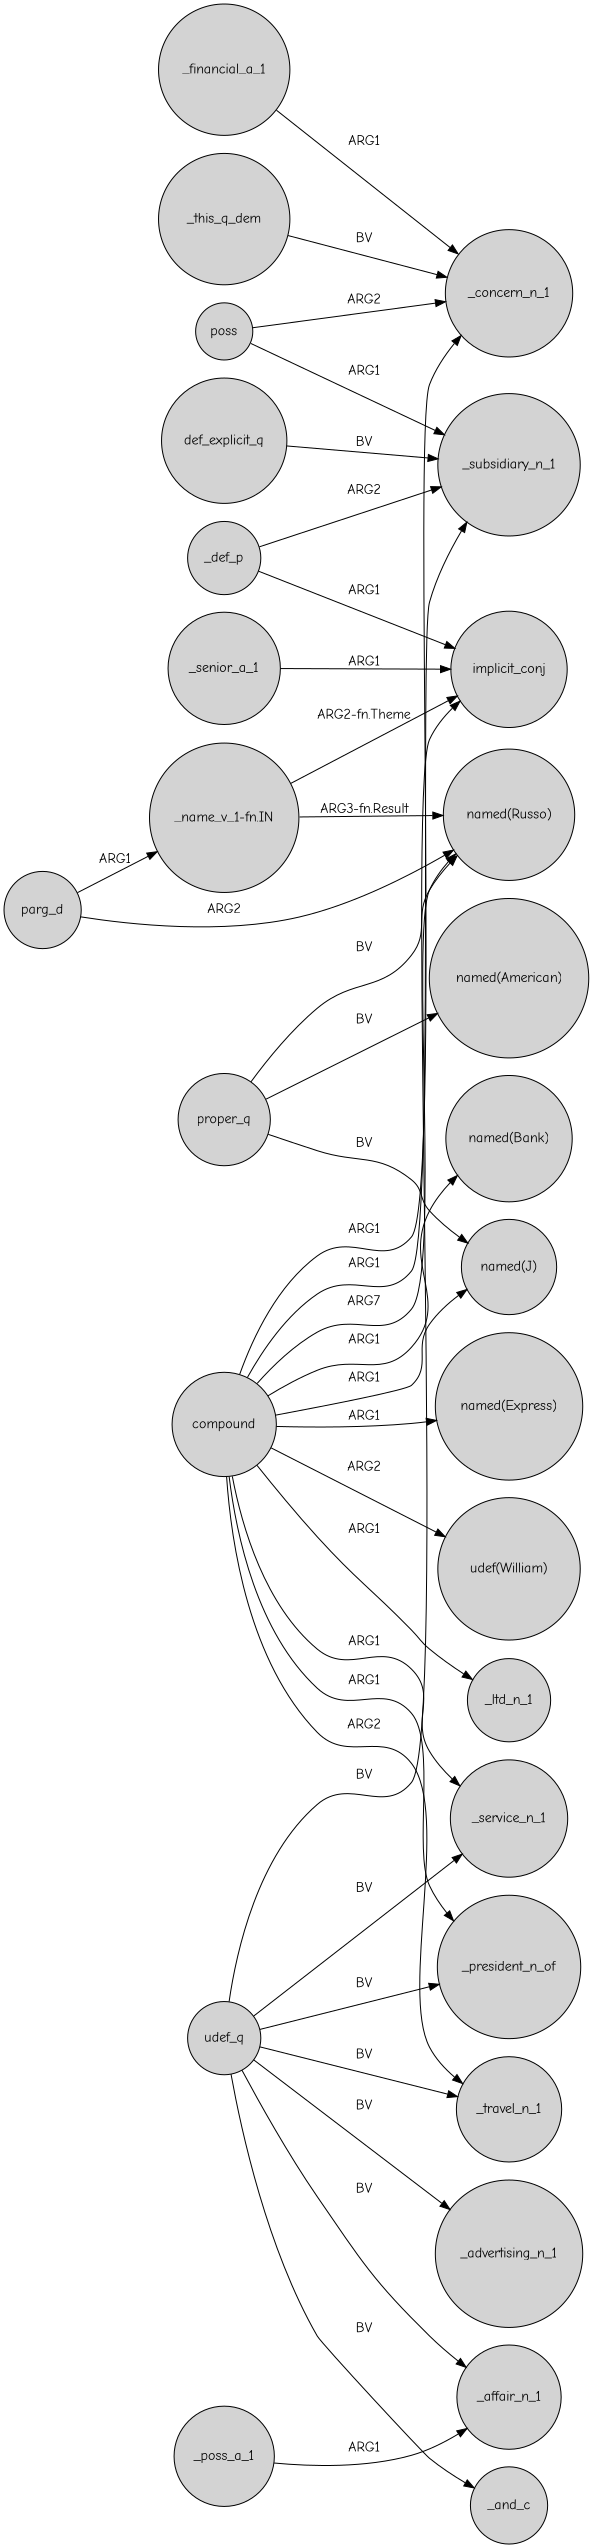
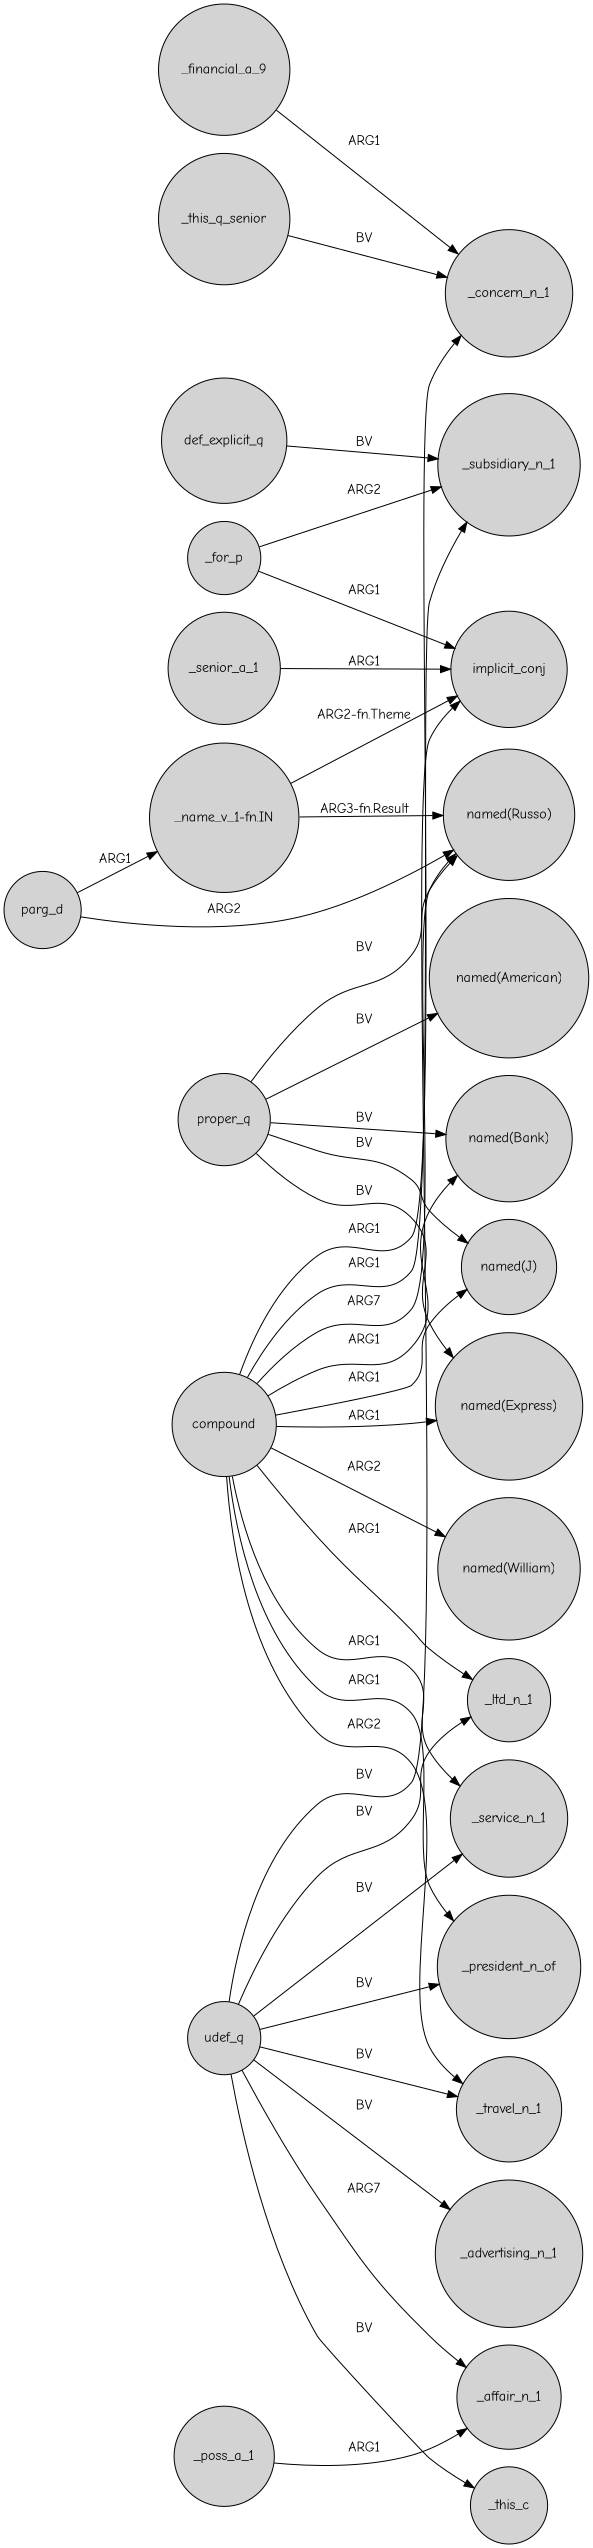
  digraph {
    fontname="Comic Neue"
    rankdir=LR
    node [fontname="Comic Neue" shape=circle style=filled]
    edge [fontname="Comic Neue"]
    compound
    _concern_n_1
    "named(Russo)"
    _subsidiary_n_1
    "named(Express)"
    _ltd_n_1
    "named(J)"
    _travel_n_1
    "named(Bank)"
-   "named(William)" [label="udef(William)"]
+   "named(William)"
    _service_n_1
    _president_n_of
-   _financial_a_1
+   _financial_a_1 [label=_financial_a_9]
    parg_d
    "_name_v_1-fn.IN"
    implicit_conj
-   poss
    def_explicit_q
    proper_q
    "named(American)"
    udef_q
    _affair_n_1
    _advertising_n_1
-   _and_c
-   _this_q_dem
+   _and_c [label=_this_c]
+   _this_q_dem [label=_this_q_senior]
    n26 [label=_poss_a_1]
    _senior_a_1
-   _for_p [label=_def_p]
+   _for_p
    compound -> _concern_n_1 [label=ARG1]
    compound -> "named(Russo)" [label=ARG7]
    compound -> _subsidiary_n_1 [label=ARG1]
    compound -> "named(Express)" [label=ARG1]
    compound -> _ltd_n_1 [label=ARG1]
    compound -> "named(J)" [label=ARG1]
    compound -> _travel_n_1 [label=ARG2]
    compound -> "named(Bank)" [label=ARG1]
    compound -> "named(William)" [label=ARG2]
    compound -> _service_n_1 [label=ARG1]
    compound -> _president_n_of [label=ARG1]
    _financial_a_1 -> _concern_n_1 [label=ARG1]
    parg_d -> "named(Russo)" [label=ARG2]
    parg_d -> "_name_v_1-fn.IN" [label=ARG1]
    "_name_v_1-fn.IN" -> "named(Russo)" [label="ARG3-fn.Result"]
    "_name_v_1-fn.IN" -> implicit_conj [label="ARG2-fn.Theme"]
-   poss -> _concern_n_1 [label=ARG2]
-   poss -> _subsidiary_n_1 [label=ARG1]
    def_explicit_q -> _subsidiary_n_1 [label=BV]
    proper_q -> "named(Russo)" [label=BV]
+   proper_q -> "named(Express)" [label=BV]
    proper_q -> "named(J)" [label=BV]
+   proper_q -> "named(Bank)" [label=BV]
    proper_q -> "named(American)" [label=BV]
+   udef_q -> _ltd_n_1 [label=BV]
    udef_q -> _travel_n_1 [label=BV]
    udef_q -> _service_n_1 [label=BV]
    udef_q -> _president_n_of [label=BV]
    udef_q -> implicit_conj [label=BV]
-   udef_q -> _affair_n_1 [label=BV]
+   udef_q -> _affair_n_1 [label=ARG7]
    udef_q -> _advertising_n_1 [label=BV]
    udef_q -> _and_c [label=BV]
    _this_q_dem -> _concern_n_1 [label=BV]
    n26 -> _affair_n_1 [label=ARG1]
    _senior_a_1 -> implicit_conj [label=ARG1]
    _for_p -> _subsidiary_n_1 [label=ARG2]
    _for_p -> implicit_conj [label=ARG1]
  }
